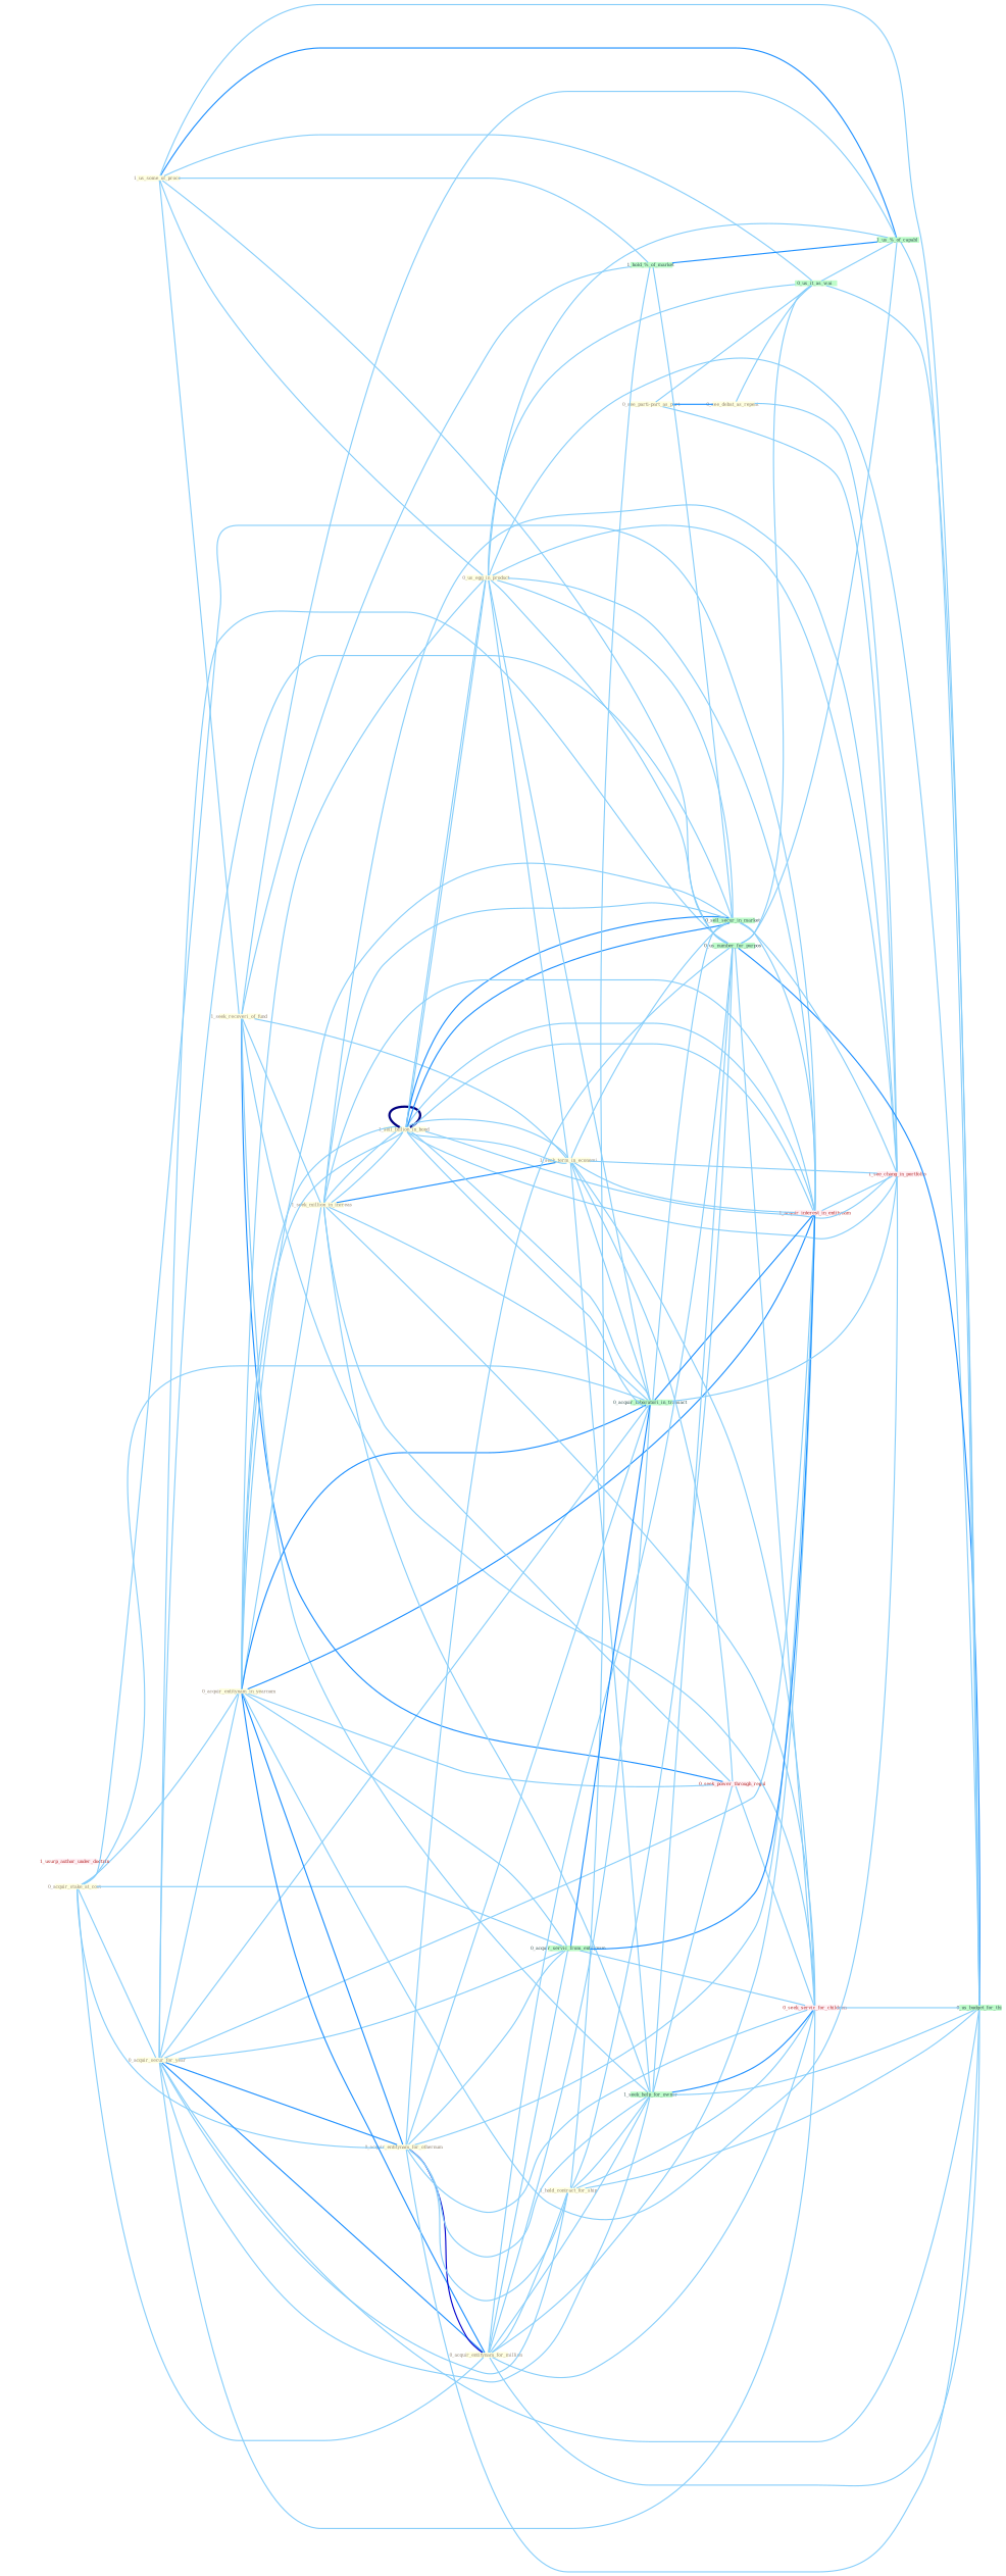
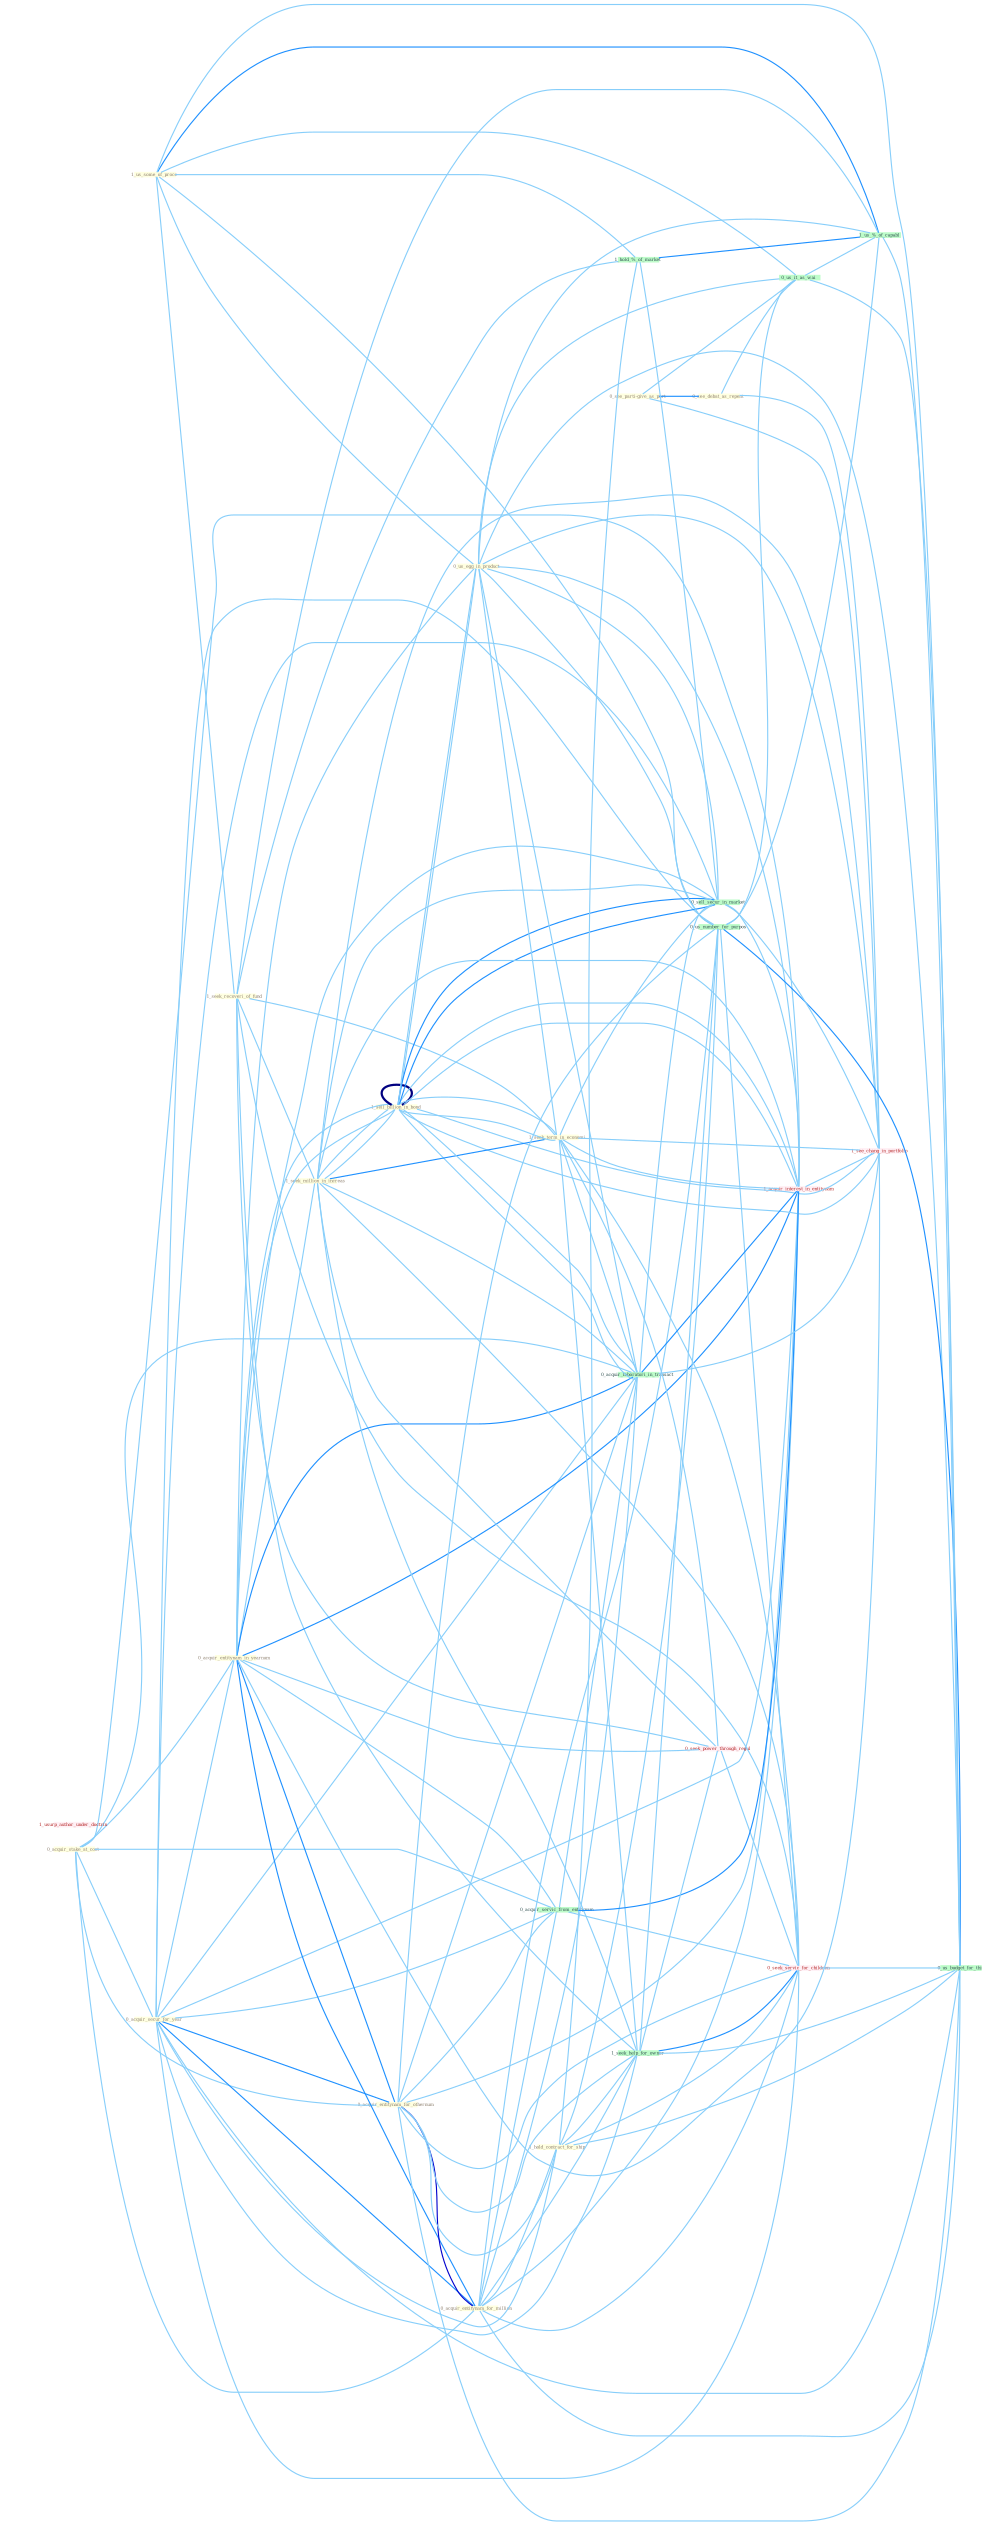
  graph {
    rankdir=LR
    node [color="#ffffe0" fixedsize=true fontcolor="#8b7d6b" fontsize=4 shape=polygon style=filled]
    edge [color="#87cefa" w=1]
    "1_us_some_of_proce " [height=.06 width=.5]
-   "0_see_parti-give_as_part " [height=.06 width=.5 label="0_see_parti-part_as_part"]
+   "0_see_parti-give_as_part " [height=.06 width=.5]
    "0_acquir_stake_at_cost " [height=.06 width=.5]
    "0_see_debat_as_repeat " [height=.06 width=.5]
    "0_acquir_secur_for_year " [height=.06 width=.5]
    "1_seek_recoveri_of_fund " [height=.06 width=.5]
    "0_acquir_entitynam_in_yearnum " [height=.06 width=.5]
    "1_sell_billion_in_bond " [height=.06 width=.5]
    "1_seek_million_in_increas " [height=.06 width=.5]
    "0_us_egg_in_product " [height=.06 width=.5]
    "0_acquir_entitynam_for_othernum " [height=.06 width=.5]
    "0_acquir_entitynam_for_million " [height=.06 width=.5]
    "1_hold_contract_for_ship " [height=.06 width=.5]
    "1_seek_term_in_economi " [height=.06 width=.5]
    "0_seek_power_through_regul " [color="#fff0f5" fontcolor="#b22222" height=.06 width=.5]
    "1_usurp_author_under_doctrin " [color="#fff0f5" fontcolor="#b22222" height=.06 width=.5]
    "1_acquir_interest_in_entitynam " [color="#fff0f5" fontcolor="#b22222" height=.06 width=.5]
    "0_seek_servic_for_children " [color="#fff0f5" fontcolor="#b22222" height=.06 width=.5]
    "1_see_chang_in_portfolio " [color="#fff0f5" fontcolor="#b22222" height=.06 width=.5]
    "1_hold_%_of_market " [color="#BDFCC9" fontcolor="#2f4f4f" height=.06 width=.5]
    "0_us_number_for_purpos " [color="#BDFCC9" fontcolor="#2f4f4f" height=.06 width=.5]
    "0_us_it_as_wai " [color="#BDFCC9" fontcolor="#2f4f4f" height=.06 width=.5]
    "1_us_%_of_capabl " [color="#BDFCC9" fontcolor="#2f4f4f" height=.06 width=.5]
    "0_us_budget_for_thi " [color="#BDFCC9" fontcolor="#2f4f4f" height=.06 width=.5]
    "0_acquir_servic_from_entitynam " [color="#BDFCC9" fontcolor="#2f4f4f" height=.06 width=.5]
    "0_acquir_laboratori_in_transact " [color="#BDFCC9" fontcolor="#2f4f4f" height=.06 width=.5]
    "1_seek_help_for_owner " [color="#BDFCC9" fontcolor="#2f4f4f" height=.06 width=.5]
    "0_sell_secur_in_market " [color="#BDFCC9" fontcolor="#2f4f4f" height=.06 width=.5]
    subgraph sub_1 {
      "1_us_some_of_proce "
      "0_see_parti-give_as_part "
      "0_acquir_stake_at_cost "
      "0_see_debat_as_repeat "
      "0_acquir_secur_for_year "
      "1_seek_recoveri_of_fund "
      "0_acquir_entitynam_in_yearnum "
      "1_sell_billion_in_bond "
      "1_seek_million_in_increas "
      "0_us_egg_in_product "
      "0_acquir_entitynam_for_othernum "
      "0_acquir_entitynam_for_million "
      "1_hold_contract_for_ship "
      "1_seek_term_in_economi "
    }
    subgraph sub_2 {
      "0_seek_power_through_regul "
      "1_usurp_author_under_doctrin "
      "1_acquir_interest_in_entitynam "
      "0_seek_servic_for_children "
      "1_see_chang_in_portfolio "
    }
    "1_us_some_of_proce " -- "1_seek_recoveri_of_fund "
    "1_us_some_of_proce " -- "0_us_egg_in_product "
    "1_us_some_of_proce " -- "1_hold_%_of_market "
    "1_us_some_of_proce " -- "0_us_number_for_purpos "
    "1_us_some_of_proce " -- "0_us_it_as_wai "
    "1_us_some_of_proce " -- "1_us_%_of_capabl " [color="#1e90ff" w=2]
    "1_us_some_of_proce " -- "0_us_budget_for_thi "
    "0_see_parti-give_as_part " -- "0_see_debat_as_repeat " [color="#1e90ff" w=2]
    "0_see_parti-give_as_part " -- "1_see_chang_in_portfolio "
    "0_see_parti-give_as_part " -- "0_us_it_as_wai "
    "0_acquir_stake_at_cost " -- "0_acquir_secur_for_year "
    "0_acquir_stake_at_cost " -- "0_acquir_entitynam_in_yearnum "
    "0_acquir_stake_at_cost " -- "0_acquir_entitynam_for_othernum "
    "0_acquir_stake_at_cost " -- "0_acquir_entitynam_for_million "
    "0_acquir_stake_at_cost " -- "1_acquir_interest_in_entitynam "
    "0_acquir_stake_at_cost " -- "0_acquir_servic_from_entitynam "
    "0_acquir_stake_at_cost " -- "0_acquir_laboratori_in_transact "
    "0_see_debat_as_repeat " -- "1_see_chang_in_portfolio "
    "0_see_debat_as_repeat " -- "0_us_it_as_wai "
    "0_acquir_secur_for_year " -- "0_acquir_entitynam_in_yearnum "
    "0_acquir_secur_for_year " -- "0_acquir_entitynam_for_othernum " [color="#1e90ff" w=2]
    "0_acquir_secur_for_year " -- "0_acquir_entitynam_for_million " [color="#1e90ff" w=2]
    "0_acquir_secur_for_year " -- "1_hold_contract_for_ship "
    "0_acquir_secur_for_year " -- "1_acquir_interest_in_entitynam "
    "0_acquir_secur_for_year " -- "0_seek_servic_for_children "
    "0_acquir_secur_for_year " -- "0_us_number_for_purpos "
    "0_acquir_secur_for_year " -- "0_us_budget_for_thi "
    "0_acquir_secur_for_year " -- "0_acquir_servic_from_entitynam "
    "0_acquir_secur_for_year " -- "0_acquir_laboratori_in_transact "
    "0_acquir_secur_for_year " -- "1_seek_help_for_owner "
    "0_acquir_secur_for_year " -- "0_sell_secur_in_market "
    "1_seek_recoveri_of_fund " -- "1_seek_million_in_increas "
    "1_seek_recoveri_of_fund " -- "1_seek_term_in_economi "
-   "1_seek_recoveri_of_fund " -- "0_seek_power_through_regul " [color="#1e90ff"]
+   "1_seek_recoveri_of_fund " -- "0_seek_power_through_regul "
    "1_seek_recoveri_of_fund " -- "0_seek_servic_for_children "
    "1_seek_recoveri_of_fund " -- "1_hold_%_of_market "
    "1_seek_recoveri_of_fund " -- "1_us_%_of_capabl "
    "1_seek_recoveri_of_fund " -- "1_seek_help_for_owner "
    "0_acquir_entitynam_in_yearnum " -- "1_sell_billion_in_bond "
    "0_acquir_entitynam_in_yearnum " -- "1_sell_billion_in_bond "
    "0_acquir_entitynam_in_yearnum " -- "1_seek_million_in_increas "
    "0_acquir_entitynam_in_yearnum " -- "0_us_egg_in_product "
    "0_acquir_entitynam_in_yearnum " -- "0_acquir_entitynam_for_othernum " [color="#1e90ff" w=2]
    "0_acquir_entitynam_in_yearnum " -- "0_acquir_entitynam_for_million " [color="#1e90ff" w=2]
    "0_acquir_entitynam_in_yearnum " -- "0_seek_power_through_regul "
    "0_acquir_entitynam_in_yearnum " -- "1_acquir_interest_in_entitynam " [color="#1e90ff" w=2]
    "0_acquir_entitynam_in_yearnum " -- "1_see_chang_in_portfolio "
    "0_acquir_entitynam_in_yearnum " -- "0_acquir_servic_from_entitynam "
    "0_acquir_entitynam_in_yearnum " -- "0_acquir_laboratori_in_transact " [color="#1e90ff" w=2]
    "0_acquir_entitynam_in_yearnum " -- "0_sell_secur_in_market "
    "1_sell_billion_in_bond " -- "1_sell_billion_in_bond " [color="#000080" style=bold w=4]
    "1_sell_billion_in_bond " -- "1_seek_million_in_increas "
    "1_sell_billion_in_bond " -- "0_us_egg_in_product "
    "1_sell_billion_in_bond " -- "1_seek_term_in_economi "
    "1_sell_billion_in_bond " -- "1_acquir_interest_in_entitynam "
    "1_sell_billion_in_bond " -- "1_acquir_interest_in_entitynam "
    "1_sell_billion_in_bond " -- "1_see_chang_in_portfolio "
    "1_sell_billion_in_bond " -- "1_see_chang_in_portfolio "
    "1_sell_billion_in_bond " -- "0_acquir_laboratori_in_transact "
    "1_sell_billion_in_bond " -- "0_sell_secur_in_market " [color="#1e90ff" w=2]
    "1_sell_billion_in_bond " -- "0_sell_secur_in_market " [color="#1e90ff" w=2]
    "1_seek_million_in_increas " -- "1_sell_billion_in_bond "
    "1_seek_million_in_increas " -- "1_seek_term_in_economi " [color="#1e90ff" w=2]
    "1_seek_million_in_increas " -- "0_seek_power_through_regul "
    "1_seek_million_in_increas " -- "1_acquir_interest_in_entitynam "
    "1_seek_million_in_increas " -- "0_seek_servic_for_children "
    "1_seek_million_in_increas " -- "1_see_chang_in_portfolio "
    "1_seek_million_in_increas " -- "0_acquir_laboratori_in_transact "
    "1_seek_million_in_increas " -- "1_seek_help_for_owner "
    "1_seek_million_in_increas " -- "0_sell_secur_in_market "
    "0_us_egg_in_product " -- "1_sell_billion_in_bond "
    "0_us_egg_in_product " -- "1_seek_term_in_economi "
    "0_us_egg_in_product " -- "1_acquir_interest_in_entitynam "
    "0_us_egg_in_product " -- "1_see_chang_in_portfolio "
    "0_us_egg_in_product " -- "0_us_number_for_purpos "
    "0_us_egg_in_product " -- "0_us_it_as_wai "
    "0_us_egg_in_product " -- "1_us_%_of_capabl "
    "0_us_egg_in_product " -- "0_us_budget_for_thi "
    "0_us_egg_in_product " -- "0_acquir_laboratori_in_transact "
    "0_us_egg_in_product " -- "0_sell_secur_in_market "
    "0_acquir_entitynam_for_othernum " -- "0_acquir_entitynam_for_million " [color="#0000cd" w=3]
    "0_acquir_entitynam_for_othernum " -- "1_hold_contract_for_ship "
    "0_acquir_entitynam_for_othernum " -- "1_acquir_interest_in_entitynam "
    "0_acquir_entitynam_for_othernum " -- "0_seek_servic_for_children "
    "0_acquir_entitynam_for_othernum " -- "0_us_number_for_purpos "
    "0_acquir_entitynam_for_othernum " -- "0_us_budget_for_thi "
    "0_acquir_entitynam_for_othernum " -- "0_acquir_servic_from_entitynam "
    "0_acquir_entitynam_for_othernum " -- "0_acquir_laboratori_in_transact "
    "0_acquir_entitynam_for_othernum " -- "1_seek_help_for_owner "
    "0_acquir_entitynam_for_million " -- "1_hold_contract_for_ship "
    "0_acquir_entitynam_for_million " -- "1_acquir_interest_in_entitynam "
    "0_acquir_entitynam_for_million " -- "0_seek_servic_for_children "
    "0_acquir_entitynam_for_million " -- "0_us_number_for_purpos "
    "0_acquir_entitynam_for_million " -- "0_us_budget_for_thi "
    "0_acquir_entitynam_for_million " -- "0_acquir_servic_from_entitynam "
    "0_acquir_entitynam_for_million " -- "0_acquir_laboratori_in_transact "
    "0_acquir_entitynam_for_million " -- "1_seek_help_for_owner "
    "1_hold_contract_for_ship " -- "0_seek_servic_for_children "
    "1_hold_contract_for_ship " -- "1_hold_%_of_market "
    "1_hold_contract_for_ship " -- "0_us_number_for_purpos "
    "1_hold_contract_for_ship " -- "0_us_budget_for_thi "
    "1_hold_contract_for_ship " -- "1_seek_help_for_owner "
    "1_seek_term_in_economi " -- "1_sell_billion_in_bond "
    "1_seek_term_in_economi " -- "0_seek_power_through_regul "
    "1_seek_term_in_economi " -- "1_acquir_interest_in_entitynam "
    "1_seek_term_in_economi " -- "0_seek_servic_for_children "
    "1_seek_term_in_economi " -- "1_see_chang_in_portfolio "
    "1_seek_term_in_economi " -- "0_acquir_laboratori_in_transact "
    "1_seek_term_in_economi " -- "1_seek_help_for_owner "
    "1_seek_term_in_economi " -- "0_sell_secur_in_market "
    "0_seek_power_through_regul " -- "0_seek_servic_for_children "
    "1_acquir_interest_in_entitynam " -- "1_see_chang_in_portfolio "
    "0_seek_servic_for_children " -- "0_us_budget_for_thi "
    "1_hold_%_of_market " -- "1_us_%_of_capabl " [color="#1e90ff" w=2]
    "1_hold_%_of_market " -- "0_sell_secur_in_market "
    "0_us_number_for_purpos " -- "0_seek_servic_for_children "
    "0_us_number_for_purpos " -- "0_us_it_as_wai "
    "0_us_number_for_purpos " -- "1_us_%_of_capabl "
    "0_us_number_for_purpos " -- "0_us_budget_for_thi " [color="#1e90ff" w=2]
    "0_us_it_as_wai " -- "1_us_%_of_capabl "
    "0_us_it_as_wai " -- "0_us_budget_for_thi "
    "1_us_%_of_capabl " -- "0_us_budget_for_thi "
    "0_acquir_servic_from_entitynam " -- "1_acquir_interest_in_entitynam " [color="#1e90ff" w=2]
    "0_acquir_servic_from_entitynam " -- "0_seek_servic_for_children "
-   "0_acquir_servic_from_entitynam " -- "0_acquir_laboratori_in_transact " [color="#1e90ff"]
+   "0_acquir_servic_from_entitynam " -- "0_acquir_laboratori_in_transact "
    "0_acquir_laboratori_in_transact " -- "1_sell_billion_in_bond "
    "0_acquir_laboratori_in_transact " -- "1_acquir_interest_in_entitynam " [color="#1e90ff" w=2]
    "0_acquir_laboratori_in_transact " -- "1_see_chang_in_portfolio "
    "0_acquir_laboratori_in_transact " -- "0_sell_secur_in_market "
    "1_seek_help_for_owner " -- "0_seek_power_through_regul "
    "1_seek_help_for_owner " -- "0_seek_servic_for_children " [color="#1e90ff" w=2]
    "1_seek_help_for_owner " -- "0_us_number_for_purpos "
    "1_seek_help_for_owner " -- "0_us_budget_for_thi "
    "0_sell_secur_in_market " -- "1_acquir_interest_in_entitynam "
    "0_sell_secur_in_market " -- "1_see_chang_in_portfolio "
  }
